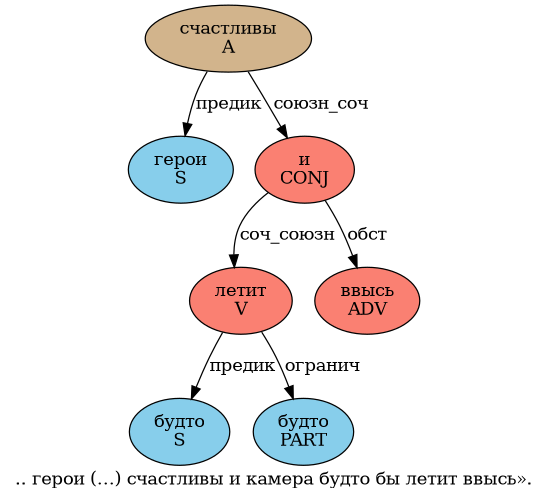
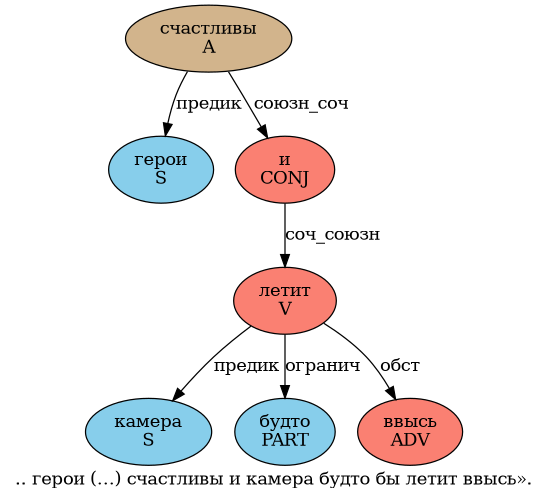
  digraph {
    label=".. герои (…) счастливы и камера будто бы летит ввысь»."
    node [fillcolor=skyblue penwidth=1 shape=ellipse style=filled]
    n1 [label="герои\nS"]
    n2 [fillcolor=tan label="счастливы\nA"]
    n3 [fillcolor=salmon label="и\nCONJ"]
    n4 [fillcolor=salmon label="летит\nV"]
-   n5 [label="будто\nS"]
+   n5 [label="камера\nS"]
    n6 [label="будто\nPART"]
    n7 [fillcolor=salmon label="ввысь\nADV"]
    n2 -> n1 [label="предик"]
    n2 -> n3 [label="союзн_соч"]
    n3 -> n4 [label="соч_союзн"]
    n4 -> n5 [label="предик"]
    n4 -> n6 [label="огранич"]
-   n3 -> n7 [label="обст"]
+   n4 -> n7 [label="обст"]
  }
